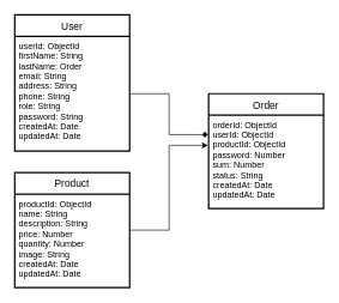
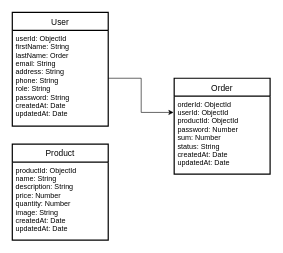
  <mxCell id="0" />
  <mxCell id="1" parent="0" />
  <mxCell id="2" value="User" style="swimlane;childLayout=stackLayout;horizontal=1;startSize=30;horizontalStack=0;rounded=0;fontSize=14;fontStyle=0;strokeWidth=2;resizeParent=0;resizeLast=1;shadow=0;dashed=0;align=center;swimlaneLine=1;" parent="1" vertex="1"><mxGeometry x="20" y="20" width="160" height="190" as="geometry" /></mxCell>
  <mxCell id="3" value="userId: ObjectId&#10;firstName: String&#10;lastName: Order&#10;email: String&#10;address: String&#10;phone: String&#10;role: String&#10;password: String&#10;createdAt: Date&#10;updatedAt: Date" style="align=left;strokeColor=none;fillColor=none;spacingLeft=4;fontSize=12;verticalAlign=top;resizable=0;rotatable=0;part=1;" parent="2" vertex="1"><mxGeometry y="30" width="160" height="160" as="geometry" /></mxCell>
- <mxCell id="4" style="edgeStyle=orthogonalEdgeStyle;rounded=0;orthogonalLoop=1;jettySize=auto;html=1;entryX=-0.006;entryY=0.323;entryDx=0;entryDy=0;entryPerimeter=0;" parent="1" source="5" target="8" edge="1"><mxGeometry relative="1" as="geometry" /></mxCell>
  <mxCell id="5" value="Product" style="swimlane;childLayout=stackLayout;horizontal=1;startSize=30;horizontalStack=0;rounded=0;fontSize=14;fontStyle=0;strokeWidth=2;resizeParent=0;resizeLast=1;shadow=0;dashed=0;align=center;" parent="1" vertex="1"><mxGeometry x="20" y="240" width="160" height="160" as="geometry" /></mxCell>
  <mxCell id="6" value="productId: ObjectId&#10;name: String&#10;description: String&#10;price: Number&#10;quantity: Number&#10;image: String&#10;createdAt: Date&#10;updatedAt: Date" style="align=left;strokeColor=none;fillColor=none;spacingLeft=4;fontSize=12;verticalAlign=top;resizable=0;rotatable=0;part=1;" parent="5" vertex="1"><mxGeometry y="30" width="160" height="130" as="geometry" /></mxCell>
  <mxCell id="7" value="Order" style="swimlane;childLayout=stackLayout;horizontal=1;startSize=30;horizontalStack=0;rounded=0;fontSize=14;fontStyle=0;strokeWidth=2;resizeParent=0;resizeLast=1;shadow=0;dashed=0;align=center;" parent="1" vertex="1"><mxGeometry x="290" y="130" width="160" height="160" as="geometry" /></mxCell>
  <mxCell id="8" value="orderId: ObjectId&#10;userId: ObjectId&#10;productId: ObjectId&#10;password: Number&#10;sum: Number&#10;status: String&#10;createdAt: Date&#10;updatedAt: Date" style="align=left;strokeColor=none;fillColor=none;spacingLeft=4;fontSize=12;verticalAlign=top;resizable=0;rotatable=0;part=1;" parent="7" vertex="1"><mxGeometry y="30" width="160" height="130" as="geometry" /></mxCell>
- <mxCell id="9" style="edgeStyle=orthogonalEdgeStyle;rounded=0;orthogonalLoop=1;jettySize=auto;html=1;entryX=-0.006;entryY=0.208;entryDx=0;entryDy=0;entryPerimeter=0;endArrow=diamond;" parent="1" source="3" target="8" edge="1"><mxGeometry relative="1" as="geometry" /></mxCell>
+ <mxCell id="9" style="edgeStyle=orthogonalEdgeStyle;rounded=0;orthogonalLoop=1;jettySize=auto;html=1;entryX=-0.006;entryY=0.208;entryDx=0;entryDy=0;entryPerimeter=0;" parent="1" source="3" target="8" edge="1"><mxGeometry relative="1" as="geometry" /></mxCell>
